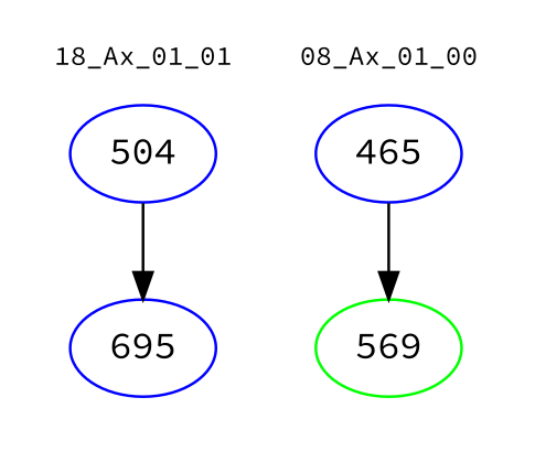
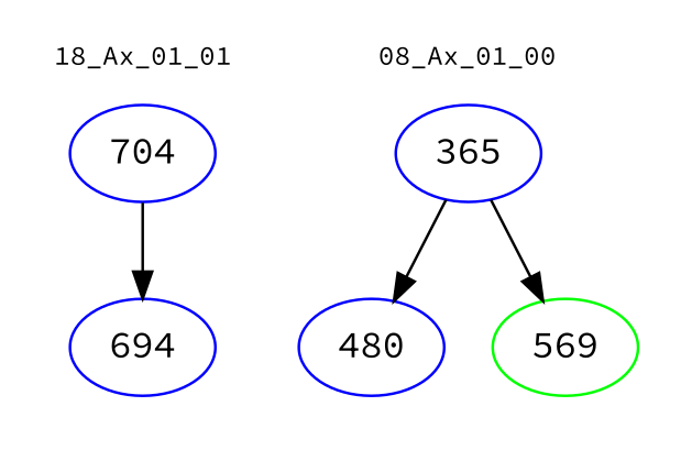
  digraph {
    fontname="Source Code Pro"
    node [color=blue fontname="Source Code Pro"]
    edge [color=black fontname="Source Code Pro"]
-   n1 [label=504]
-   n2 [label=695]
-   n3 [label=465]
+   n1 [label=704]
+   n2 [label=694]
+   n3 [label=365]
+   n4 [label=480]
    n5 [color=green label=569]
    subgraph cluster_1 {
      color=white
      fontsize=10
      label="18_Ax_01_01"
      n1
      n2
    }
    subgraph cluster_2 {
      color=white
      fontsize=10
      label="08_Ax_01_00"
      n3
+     n4
      n5
    }
    n1 -> n2
+   n3 -> n4
    n3 -> n5
  }
